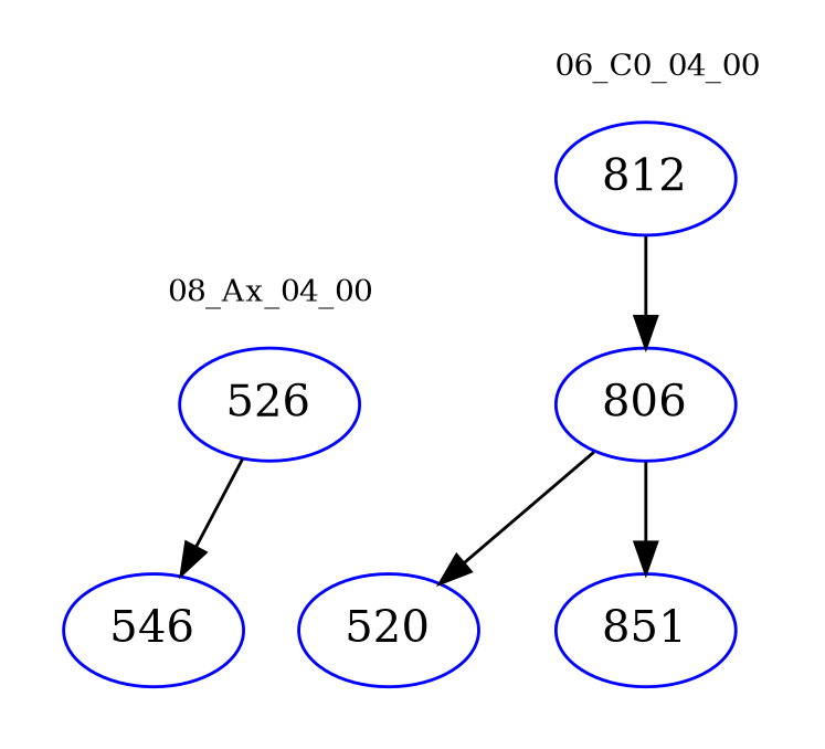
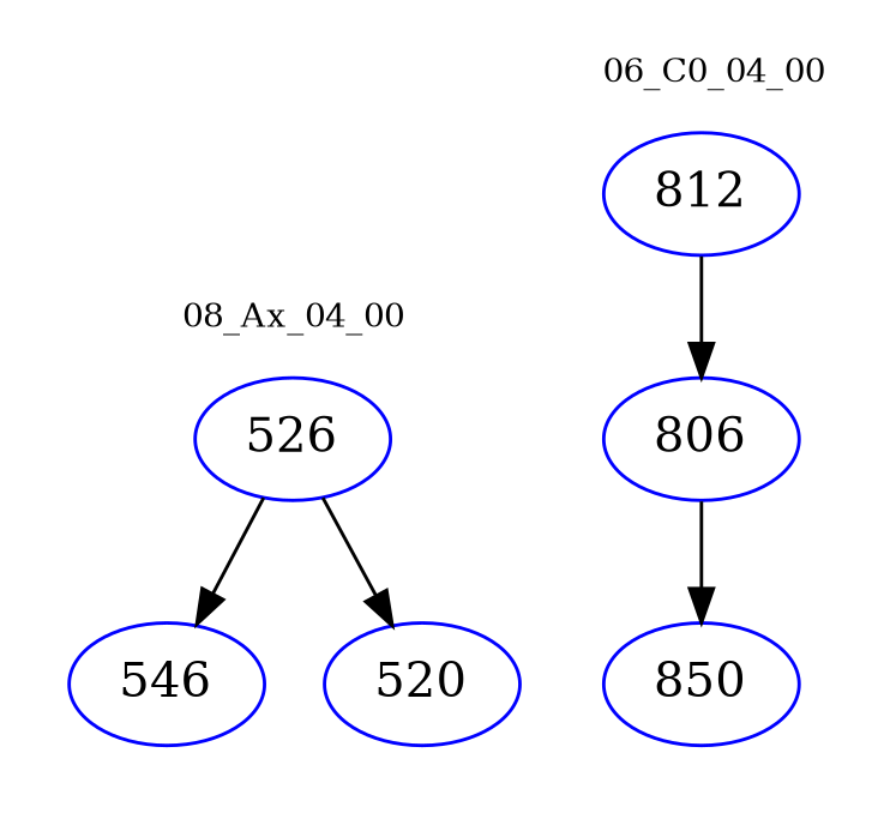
  digraph {
    node [color=blue]
    edge [color=black]
    n1 [label=526]
    n2 [label=520]
    n3 [label=546]
    n4 [label=812]
    n5 [label=806]
-   n6 [label=851]
+   n6 [label=850]
    subgraph cluster_1 {
      color=white
      fontsize=10
      label="08_Ax_04_00"
      n1
      n2
      n3
    }
    subgraph cluster_2 {
      color=white
      fontsize=10
      label="06_C0_04_00"
      n4
      n5
      n6
    }
-   n5 -> n2
+   n1 -> n2
    n1 -> n3
    n4 -> n5
    n5 -> n6
  }
